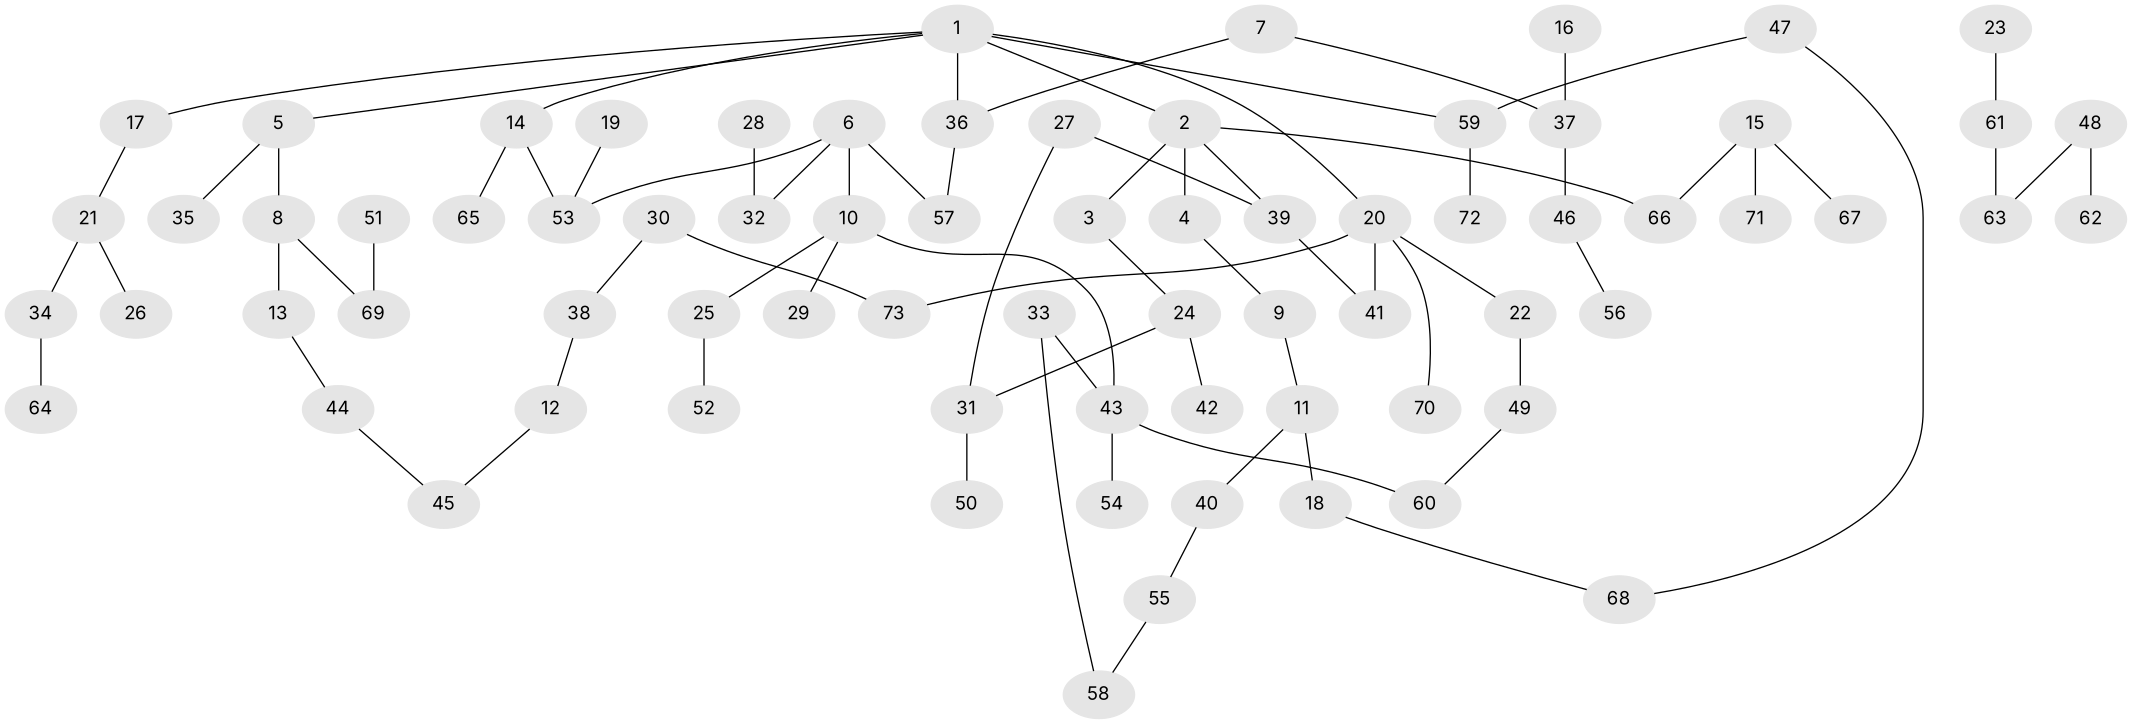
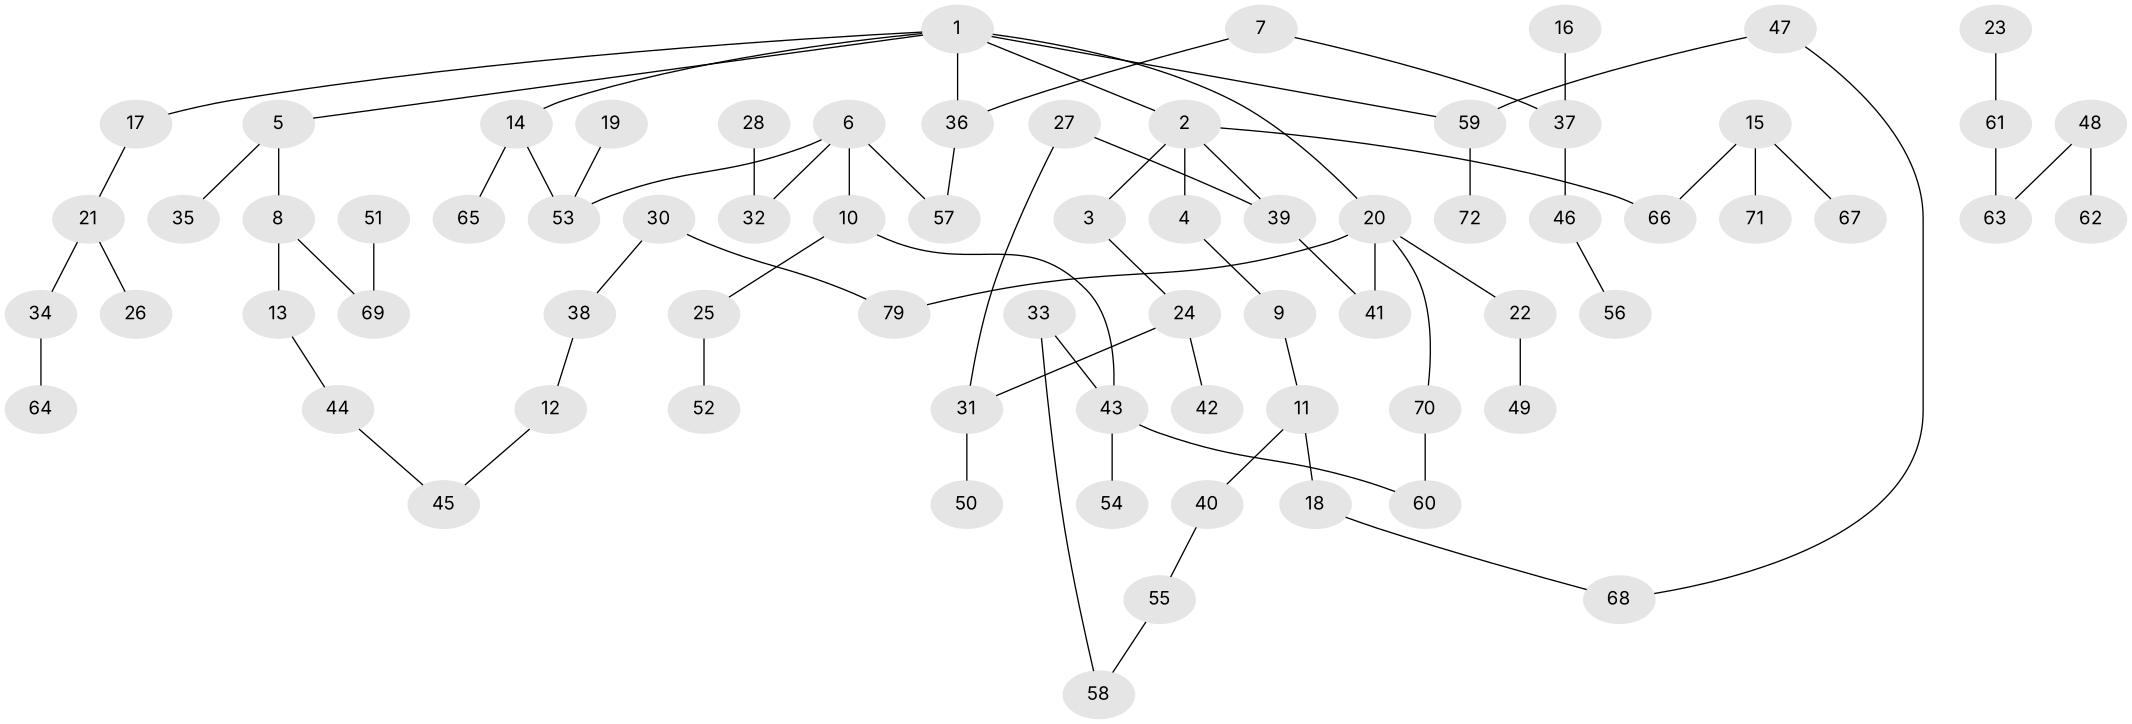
  graph {
    fontname=Inter
    node [color=gray90 fontname=Inter style=filled]
    edge [fontname=Inter weight=1.0]
    1
    2
    5
    14
    17
    20
    36
    59
    3
    4
    39
    66
    8
    35
    53
    65
    21
    22
    41
    70
-   73
+   73 [label=79]
    57
    72
    24
    9
    31
    42
    11
    12
    45
    13
    69
    6
    10
    32
    25
-   29
    43
    7
    37
    46
    44
    18
    40
    52
    54
    60
    68
    55
    15
    67
    71
    16
    26
    34
    19
    49
    64
    23
    61
    63
    50
    27
    28
    30
    38
    33
    58
    56
    47
    48
    62
    51
    1 -- 2
    1 -- 5
    1 -- 14
    1 -- 17
    1 -- 20
    1 -- 36
    1 -- 59
    2 -- 3
    2 -- 4
    2 -- 39
    2 -- 66
    5 -- 8
    5 -- 35
    14 -- 53
    14 -- 65
    17 -- 21
    20 -- 22
    20 -- 41
    20 -- 70
    20 -- 73
    36 -- 57
    59 -- 72
    3 -- 24
    4 -- 9
    39 -- 41
    8 -- 13
    8 -- 69
    21 -- 26
    21 -- 34
    22 -- 49
    24 -- 31
    24 -- 42
    9 -- 11
    31 -- 50
    11 -- 18
    11 -- 40
    12 -- 45
    13 -- 44
    6 -- 53
    6 -- 57
    6 -- 10
    6 -- 32
    10 -- 25
-   10 -- 29
    10 -- 43
    25 -- 52
    43 -- 54
    43 -- 60
    7 -- 36
    7 -- 37
    37 -- 46
    46 -- 56
    44 -- 45
    18 -- 68
    40 -- 55
    55 -- 58
    15 -- 66
    15 -- 67
    15 -- 71
    16 -- 37
    34 -- 64
    19 -- 53
-   49 -- 60
+   70 -- 60
    23 -- 61
    61 -- 63
    27 -- 39
    27 -- 31
    28 -- 32
    30 -- 73
    30 -- 38
    38 -- 12
    33 -- 43
    33 -- 58
    47 -- 59
    47 -- 68
    48 -- 63
    48 -- 62
    51 -- 69
  }
